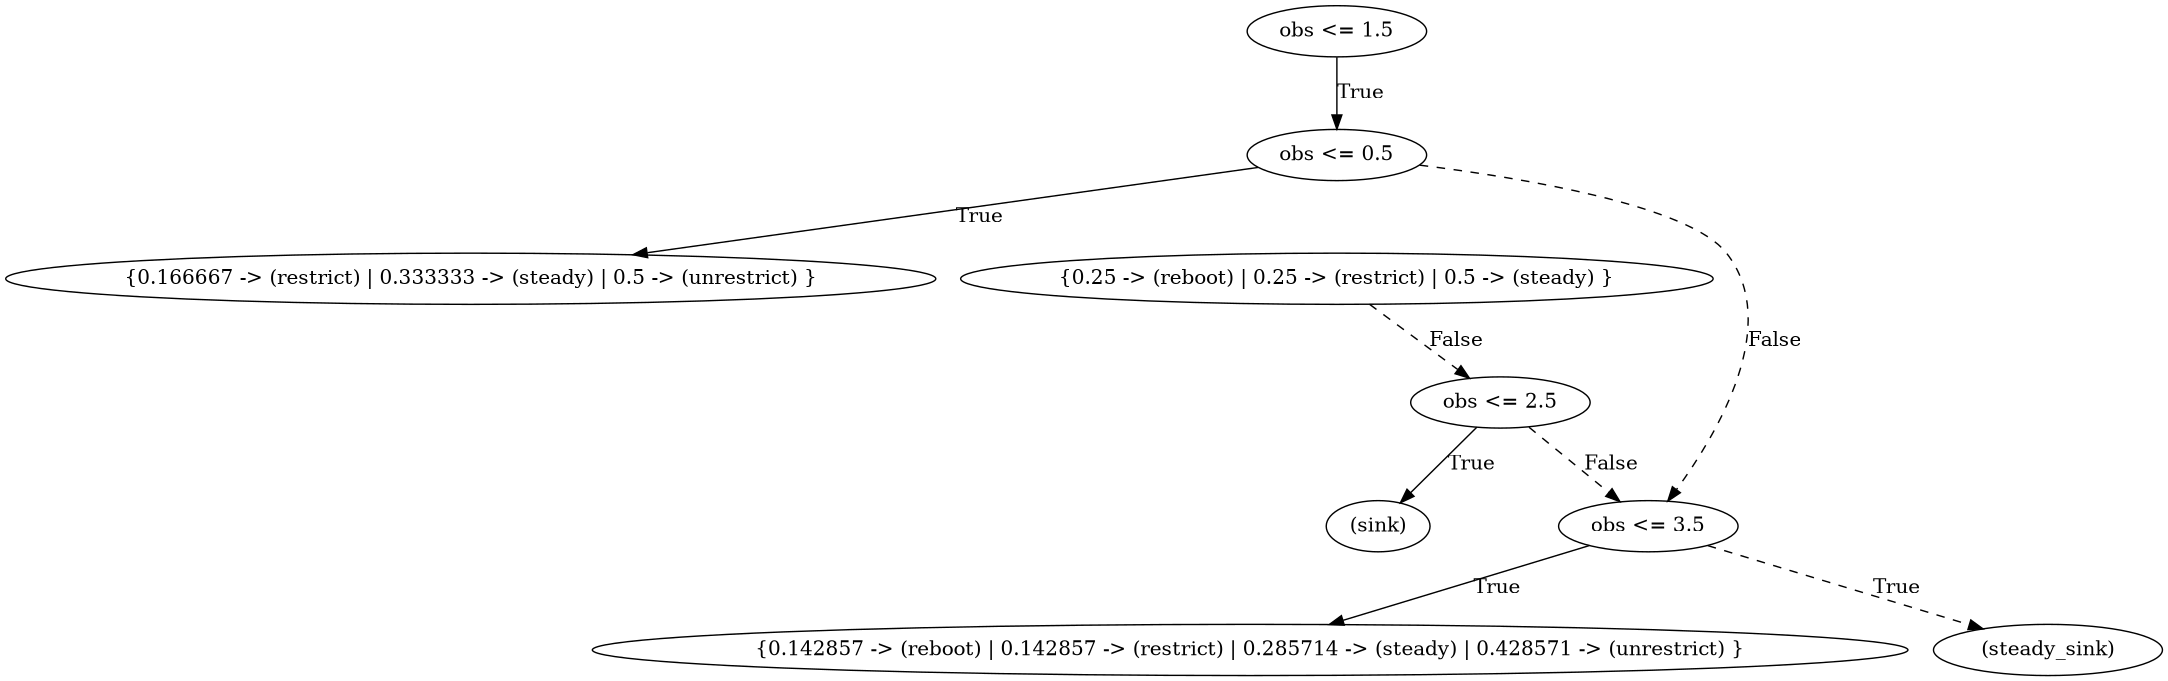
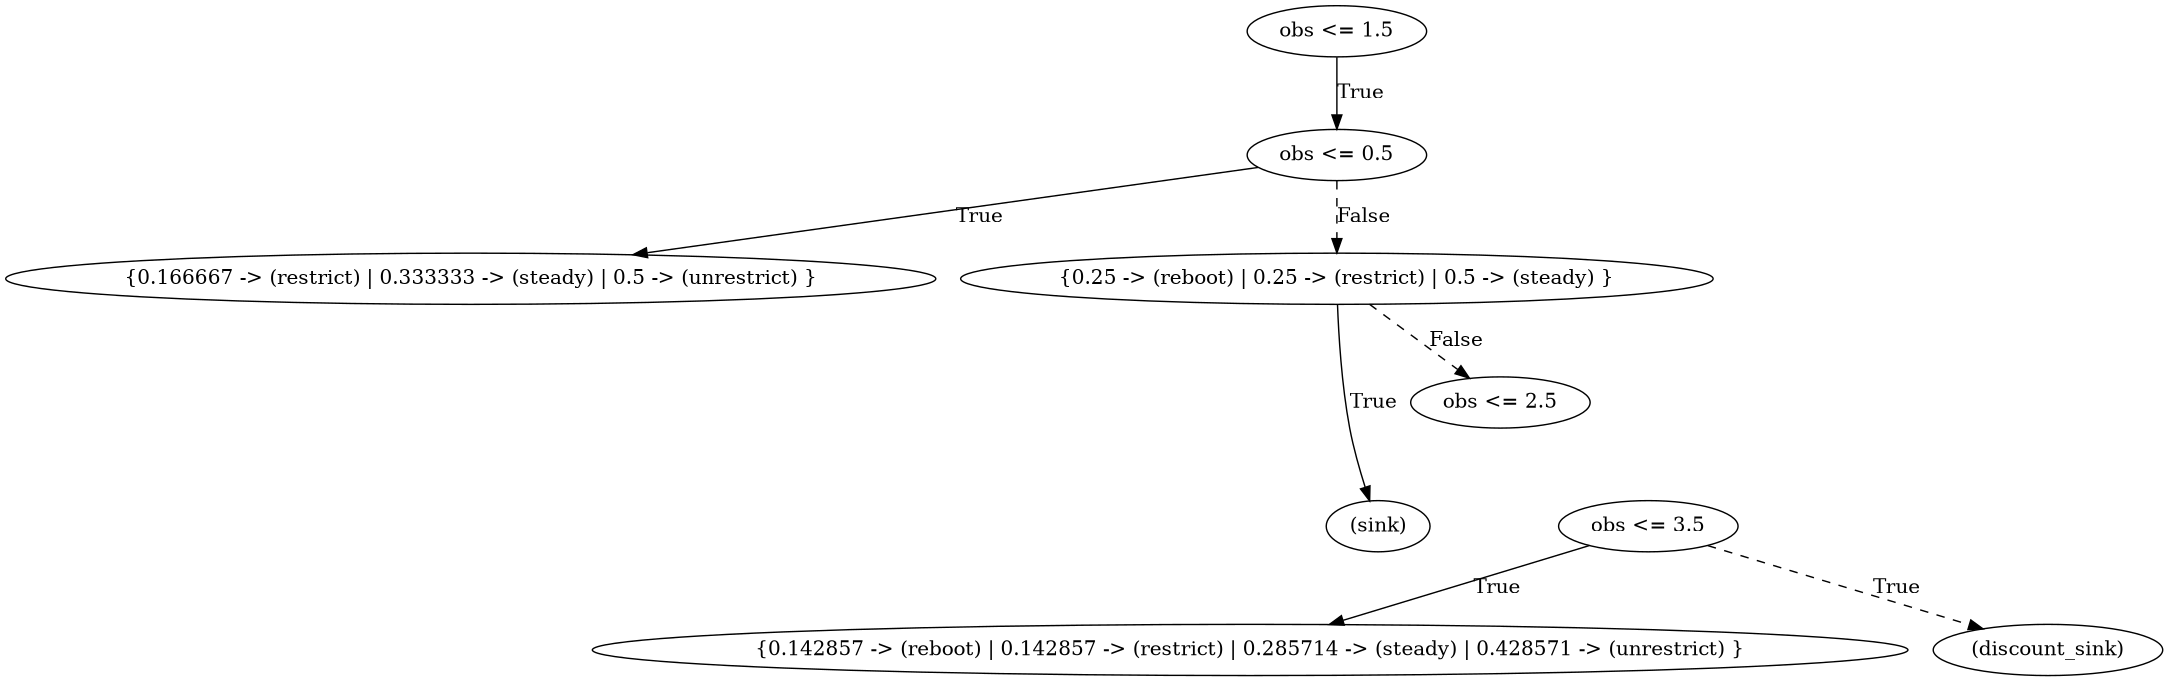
  digraph {
    n1 [label="obs <= 1.5"]
    n2 [label="obs <= 0.5"]
    n3 [label="{0.166667 -> (restrict) | 0.333333 -> (steady) | 0.5 -> (unrestrict) }"]
    n4 [label="{0.25 -> (reboot) | 0.25 -> (restrict) | 0.5 -> (steady) }"]
    n5 [label="obs <= 2.5"]
    n6 [label="(sink)"]
    n7 [label="obs <= 3.5"]
    n8 [label="{0.142857 -> (reboot) | 0.142857 -> (restrict) | 0.285714 -> (steady) | 0.428571 -> (unrestrict) }"]
-   n9 [label="(steady_sink)"]
+   n9 [label="(discount_sink)"]
    n1 -> n2 [label=True]
    n2 -> n3 [label=True]
-   n2 -> n7 [label=False style=dashed]
+   n2 -> n4 [label=False style=dashed]
    n4 -> n5 [label=False style=dashed]
-   n5 -> n6 [label=True]
-   n5 -> n7 [label=False style=dashed]
+   n4 -> n6 [label=True]
    n7 -> n8 [label=True]
    n7 -> n9 [label=True style=dashed]
  }
